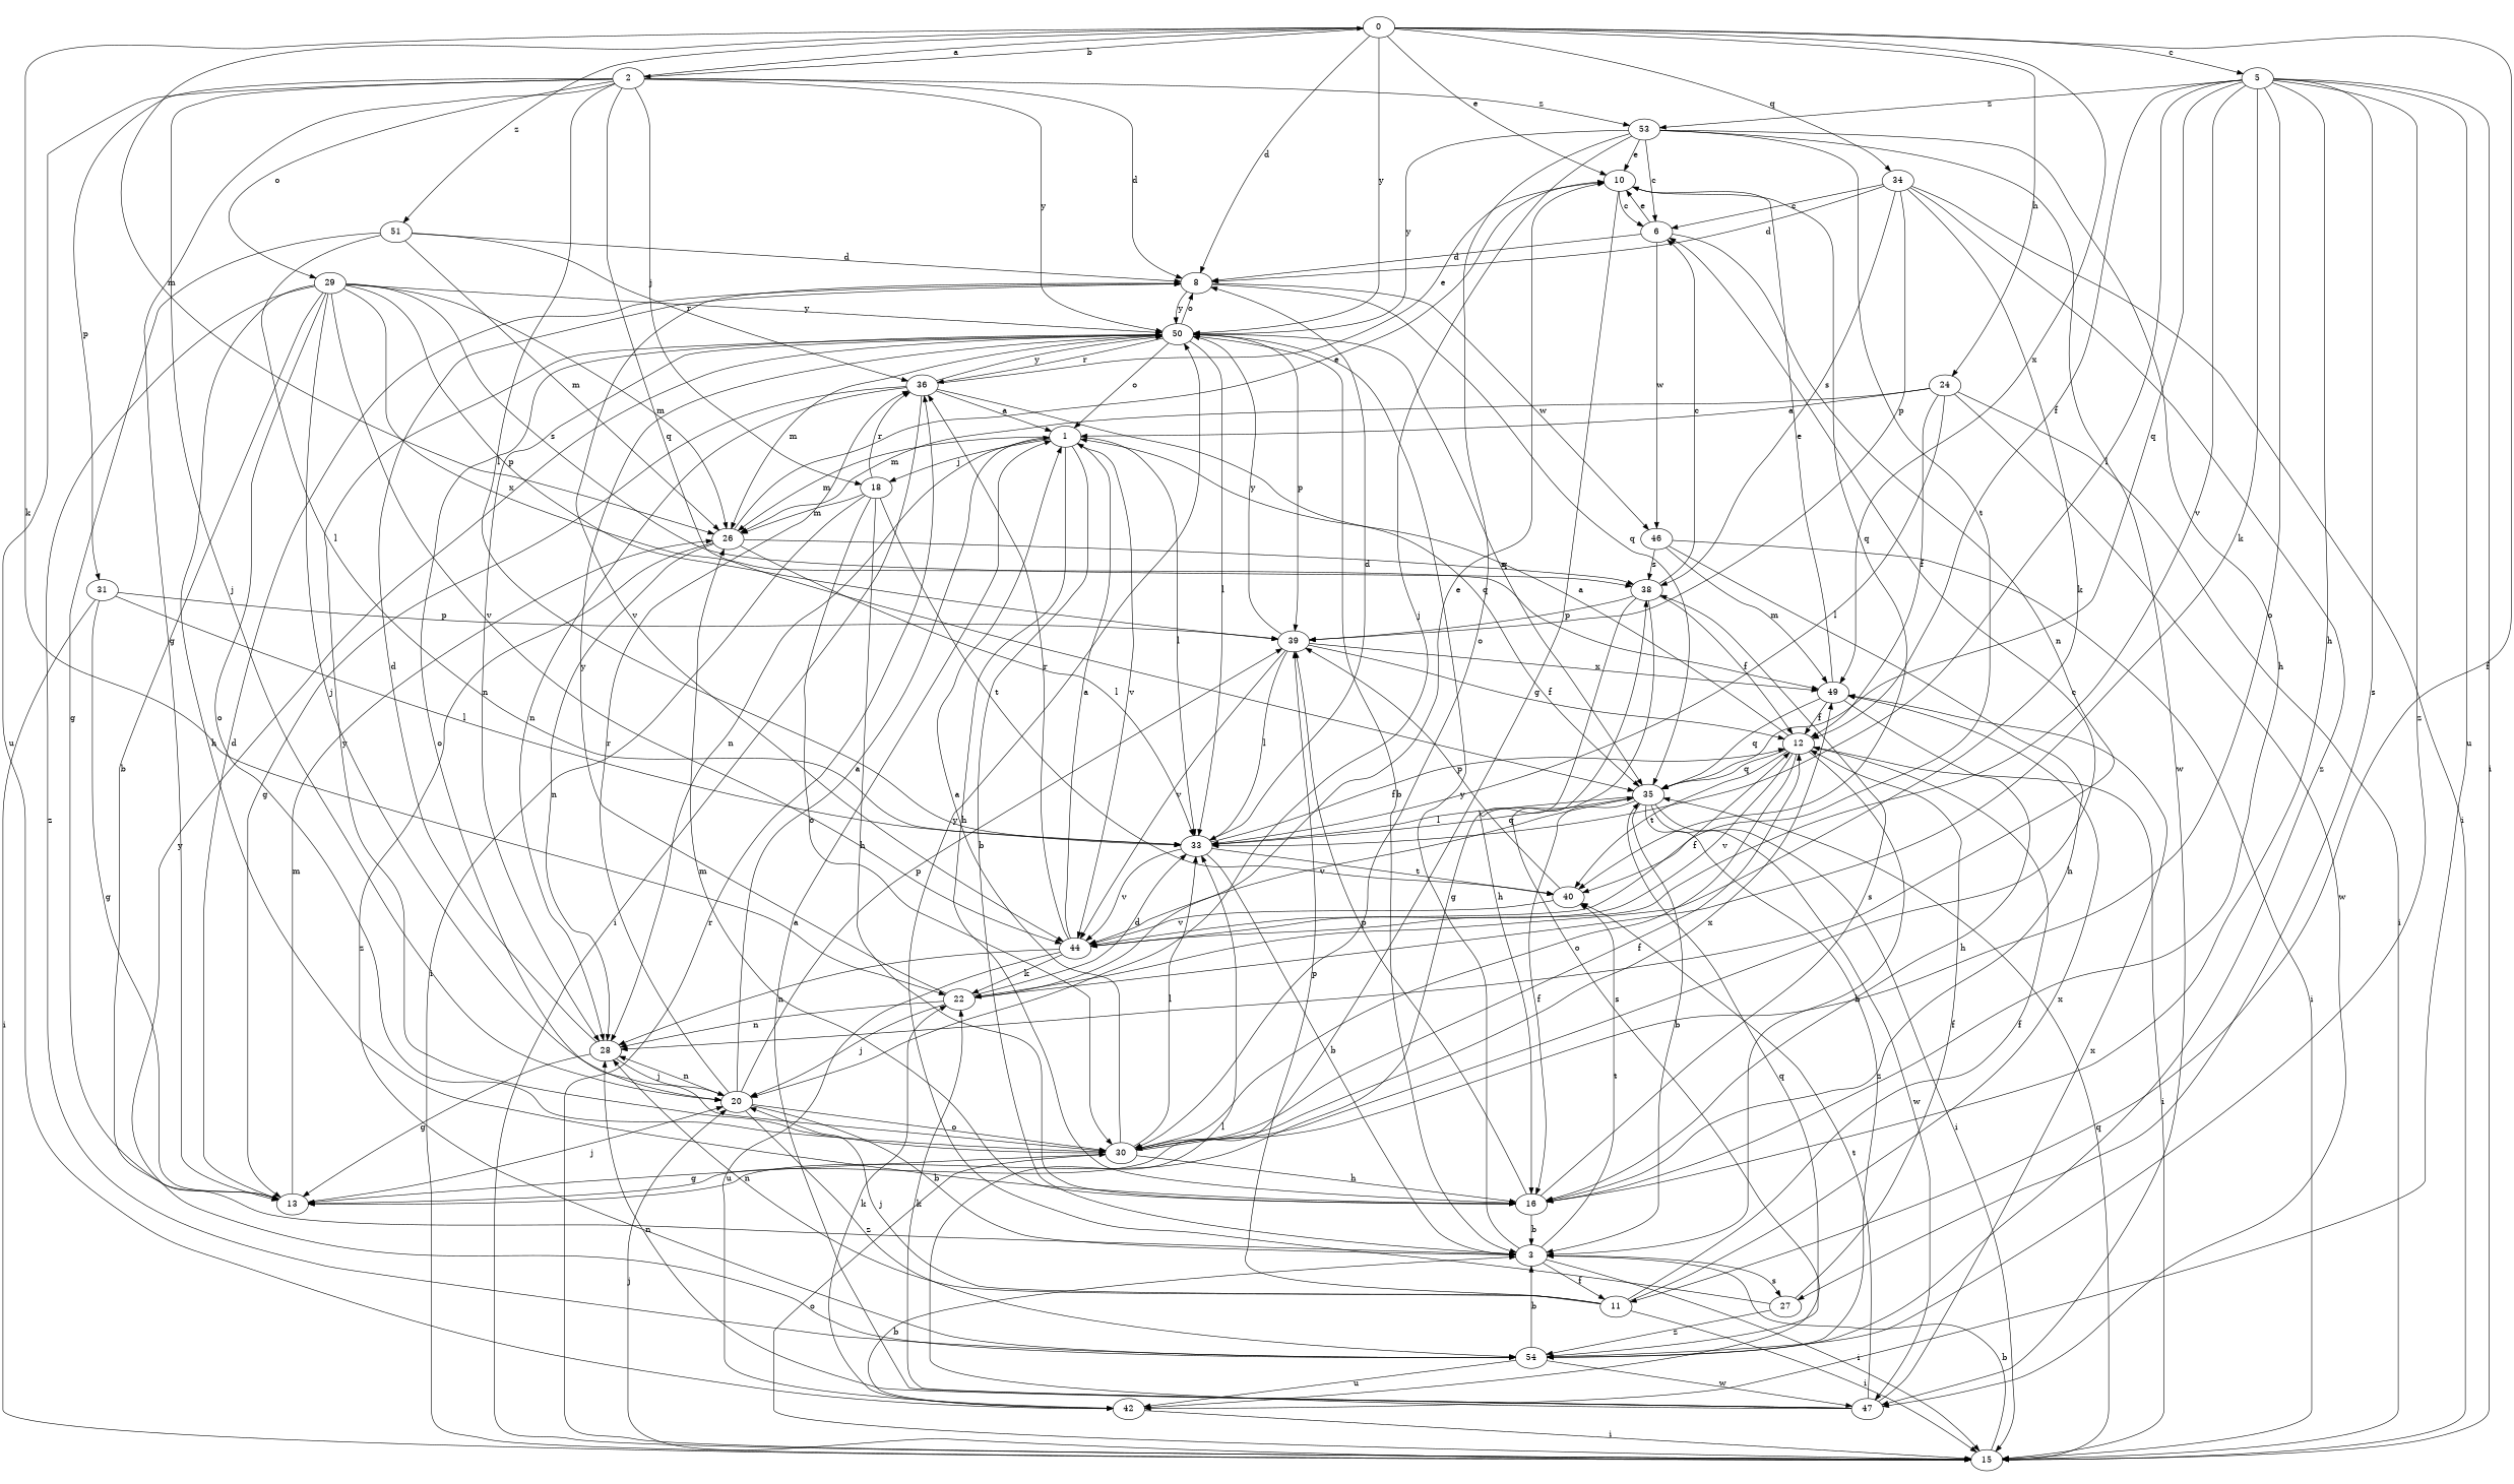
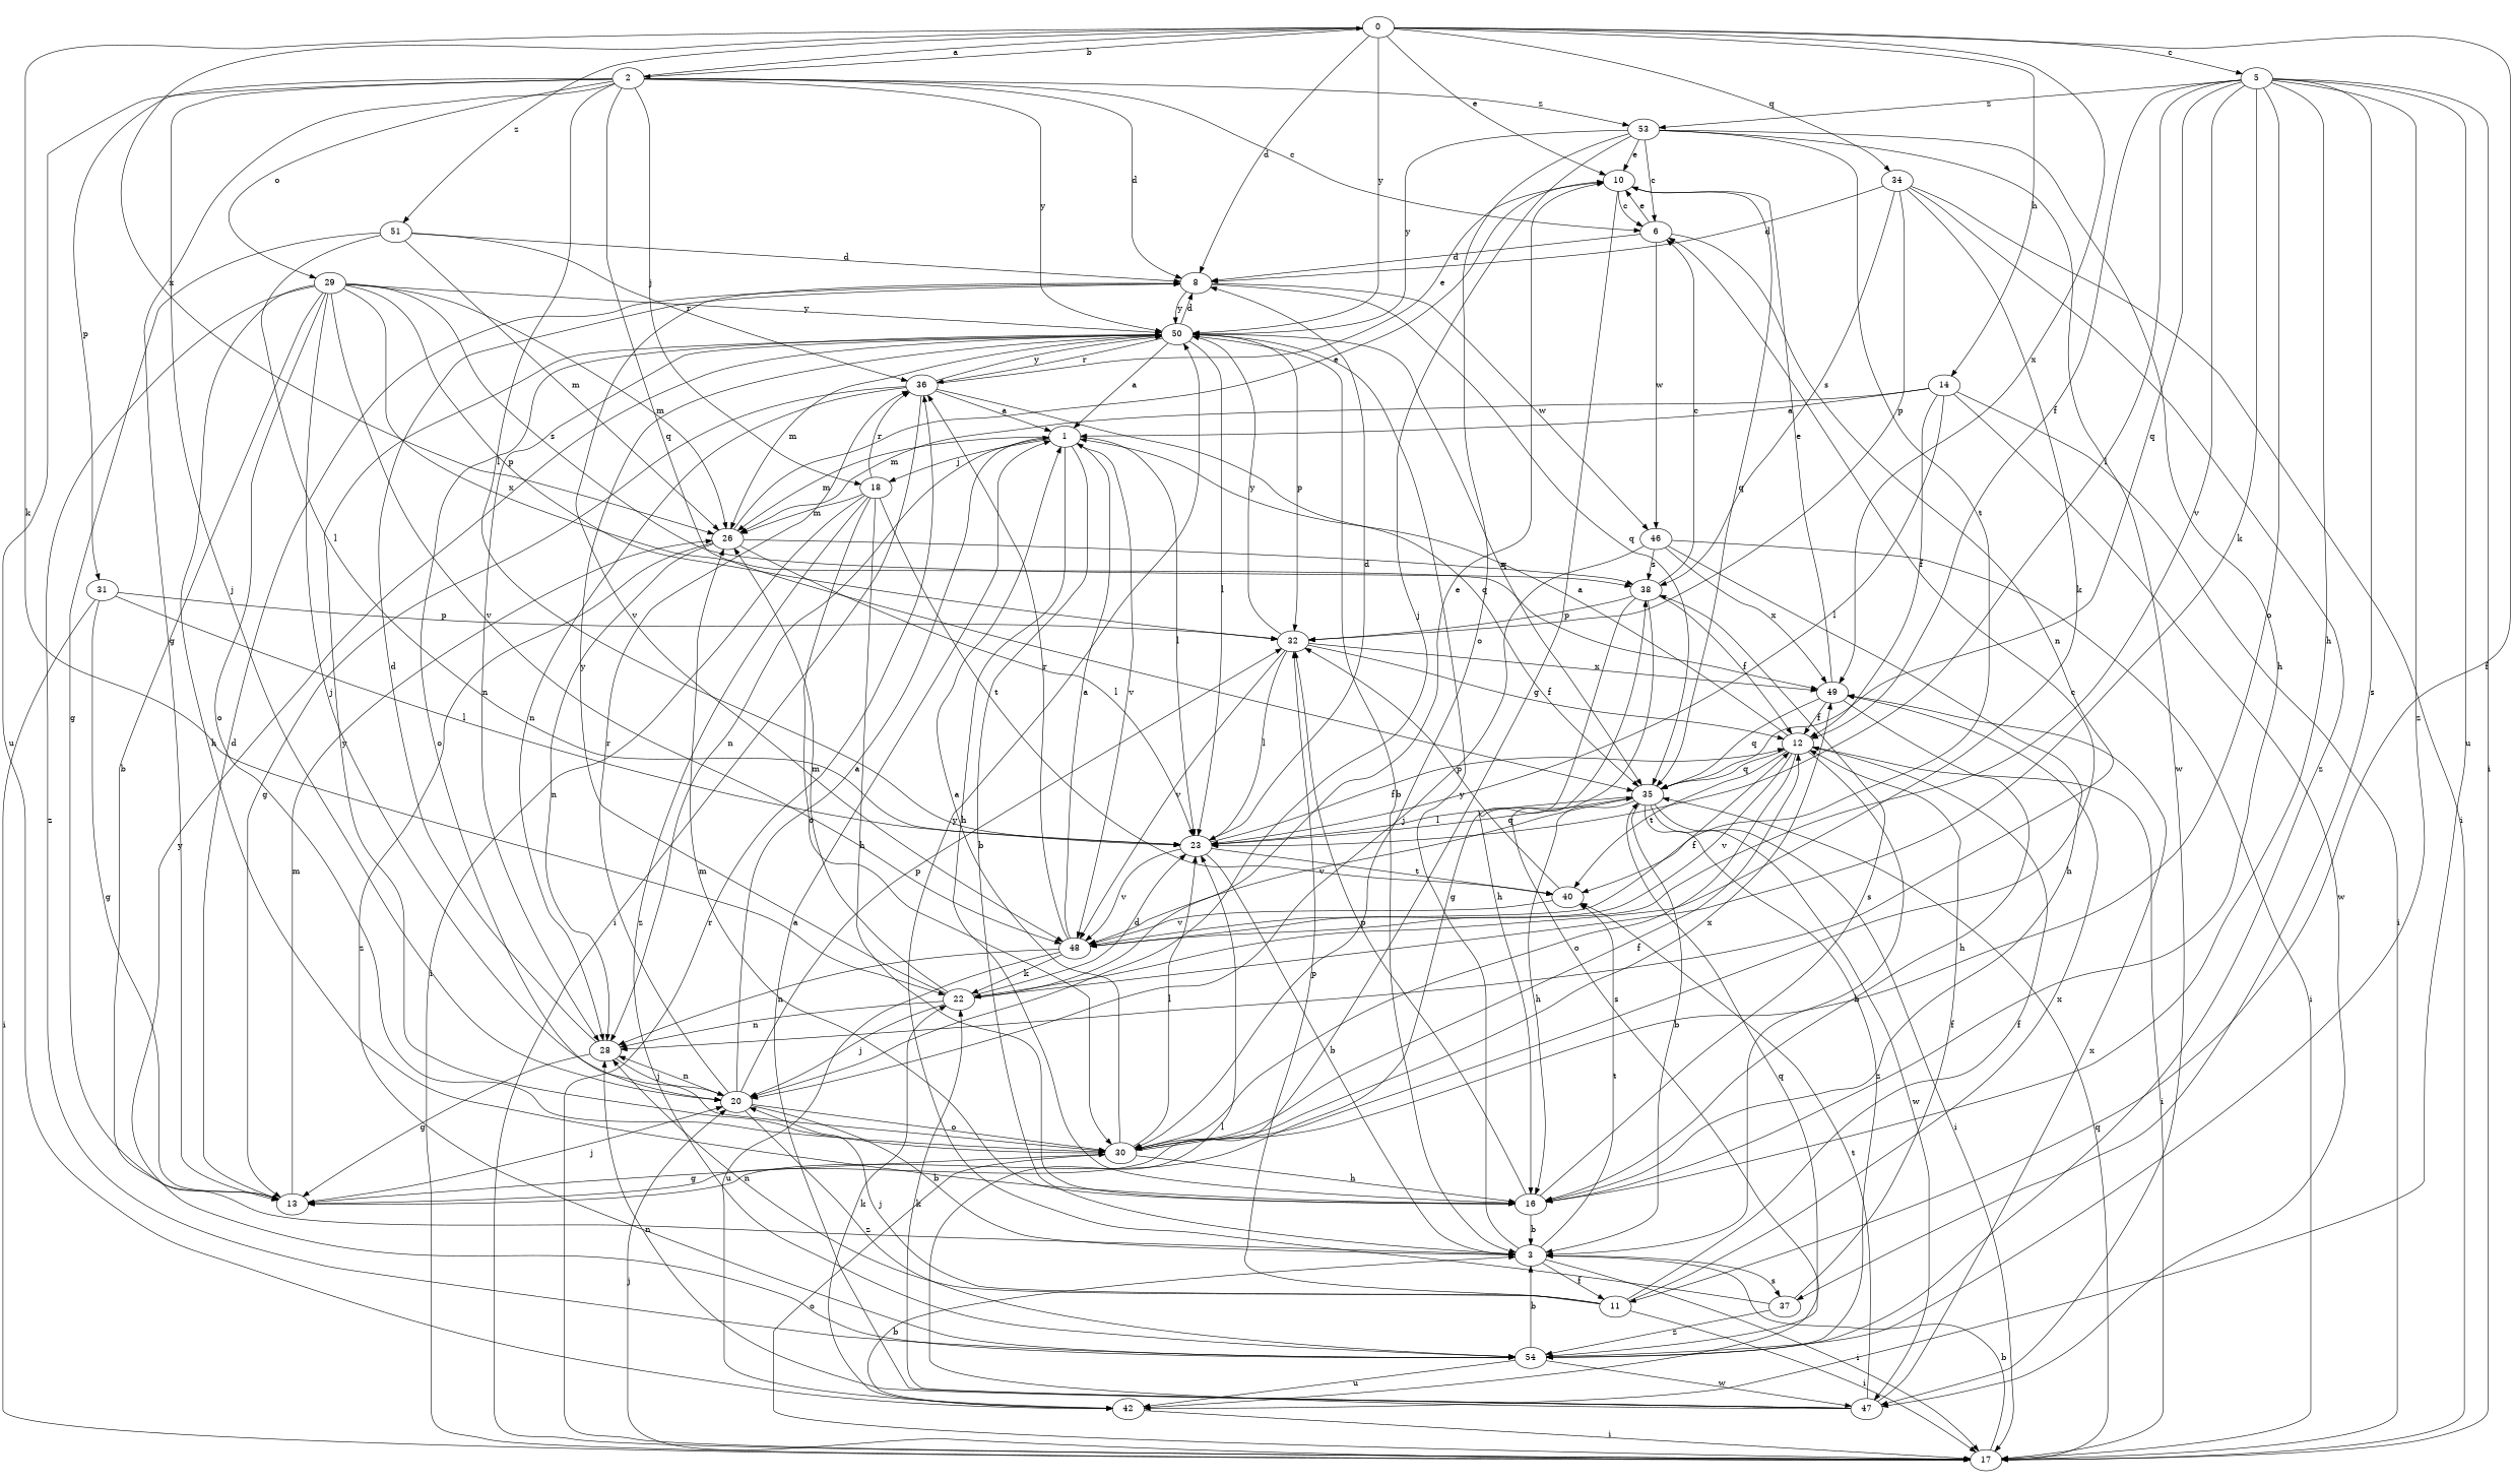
  strict digraph {
    fontname="DejaVu Serif"
    node [fontname="DejaVu Serif"]
    edge [fontname="DejaVu Serif"]
    0
    2
    5
    8
    10
    11
-   14 [label=24]
+   14
    22
    26
    34
    49
    50
    51
    18
-   23 [label=33]
+   23
    6
    13
    20
    29
    31
    35
    42
    53
    16
-   44
-   17 [label=15]
-   37 [label=27]
+   44 [label=48]
+   17
+   37
    12
    30
    54
    46
    28
-   32 [label=39]
+   32
    1
    47
    38
    3
    36
    40
    0 -> 2 [label=b]
    0 -> 5 [label=c]
    0 -> 8 [label=d]
    0 -> 10 [label=e]
    0 -> 11 [label=f]
    0 -> 14 [label=h]
    0 -> 22 [label=k]
-   0 -> 26 [label=m]
+   0 -> 26 [label=x]
    0 -> 34 [label=q]
    0 -> 49 [label=x]
    0 -> 50 [label=y]
    0 -> 51 [label=z]
    2 -> 0 [label=a]
    2 -> 8 [label=d]
    2 -> 50 [label=y]
    2 -> 18 [label=j]
    2 -> 23 [label=l]
-   34 -> 6 [label=c]
+   2 -> 6 [label=c]
    2 -> 13 [label=g]
    2 -> 20 [label=j]
    2 -> 29 [label=o]
    2 -> 31 [label=p]
    2 -> 35 [label=q]
    2 -> 42 [label=u]
    2 -> 53 [label=z]
    5 -> 22 [label=k]
    5 -> 23 [label=l]
    5 -> 35 [label=q]
    5 -> 42 [label=u]
    5 -> 53 [label=z]
    5 -> 16 [label=h]
    5 -> 44 [label=v]
    5 -> 17 [label=i]
    5 -> 37 [label=s]
    5 -> 12 [label=f]
    5 -> 30 [label=o]
    5 -> 54 [label=z]
    8 -> 50 [label=y]
    8 -> 35 [label=q]
    8 -> 44 [label=v]
    8 -> 46 [label=w]
    10 -> 6 [label=c]
    10 -> 13 [label=g]
-   10 -> 40 [label=q]
+   10 -> 35 [label=q]
    11 -> 49 [label=x]
    11 -> 20 [label=j]
    11 -> 17 [label=i]
    11 -> 12 [label=f]
    11 -> 28 [label=n]
    11 -> 32 [label=p]
    14 -> 26 [label=m]
    14 -> 23 [label=l]
    14 -> 17 [label=i]
    14 -> 12 [label=f]
    14 -> 1 [label=a]
    14 -> 47 [label=w]
    22 -> 10 [label=e]
+   22 -> 26 [label=m]
    22 -> 50 [label=y]
    22 -> 23 [label=d]
    22 -> 20 [label=j]
    22 -> 28 [label=n]
    26 -> 10 [label=e]
    26 -> 23 [label=l]
    26 -> 54 [label=z]
    26 -> 28 [label=n]
    26 -> 38 [label=s]
    34 -> 8 [label=d]
    34 -> 22 [label=k]
    34 -> 17 [label=i]
    34 -> 54 [label=z]
    34 -> 32 [label=p]
    34 -> 38 [label=s]
    49 -> 10 [label=e]
    49 -> 35 [label=q]
    49 -> 16 [label=h]
    49 -> 12 [label=f]
-   50 -> 8 [label=o]
+   50 -> 8 [label=d]
    50 -> 26 [label=m]
    50 -> 23 [label=l]
    50 -> 35 [label=q]
    50 -> 30 [label=o]
    50 -> 28 [label=n]
    50 -> 32 [label=p]
-   50 -> 1 [label=o]
+   50 -> 1 [label=a]
    50 -> 3 [label=b]
    50 -> 36 [label=r]
    51 -> 8 [label=d]
    51 -> 26 [label=m]
    51 -> 23 [label=l]
    51 -> 13 [label=g]
    51 -> 36 [label=r]
    18 -> 26 [label=m]
    18 -> 16 [label=h]
    18 -> 17 [label=i]
    18 -> 30 [label=o]
+   18 -> 54 [label=z]
    18 -> 36 [label=r]
    18 -> 40 [label=t]
    23 -> 8 [label=d]
    23 -> 35 [label=q]
    23 -> 44 [label=v]
    23 -> 12 [label=f]
    23 -> 3 [label=b]
    23 -> 40 [label=t]
    6 -> 8 [label=d]
    6 -> 10 [label=e]
    6 -> 46 [label=w]
    6 -> 28 [label=n]
    13 -> 8 [label=d]
    13 -> 26 [label=m]
    13 -> 20 [label=j]
    20 -> 30 [label=o]
    20 -> 54 [label=z]
    20 -> 28 [label=n]
    20 -> 32 [label=p]
    20 -> 1 [label=a]
    20 -> 3 [label=b]
    20 -> 36 [label=r]
    29 -> 26 [label=m]
    29 -> 49 [label=x]
    29 -> 50 [label=y]
    29 -> 20 [label=j]
    29 -> 16 [label=h]
    29 -> 44 [label=v]
    29 -> 30 [label=o]
    29 -> 54 [label=z]
    29 -> 32 [label=p]
    29 -> 38 [label=s]
    29 -> 3 [label=b]
    31 -> 23 [label=l]
    31 -> 13 [label=g]
    31 -> 17 [label=i]
    31 -> 32 [label=p]
    35 -> 23 [label=l]
-   35 -> 16 [label=f]
+   35 -> 16 [label=h]
    35 -> 44 [label=v]
    35 -> 17 [label=i]
    35 -> 54 [label=z]
    35 -> 47 [label=w]
    35 -> 3 [label=b]
    42 -> 22 [label=k]
    42 -> 17 [label=i]
    42 -> 38 [label=s]
    42 -> 3 [label=b]
    53 -> 10 [label=e]
    53 -> 50 [label=y]
    53 -> 6 [label=c]
    53 -> 20 [label=j]
    53 -> 16 [label=h]
    53 -> 30 [label=o]
    53 -> 47 [label=w]
    53 -> 40 [label=t]
    16 -> 26 [label=m]
    16 -> 32 [label=p]
    16 -> 38 [label=s]
    16 -> 3 [label=b]
    44 -> 22 [label=k]
    44 -> 42 [label=u]
    44 -> 12 [label=f]
    44 -> 28 [label=n]
    44 -> 1 [label=a]
    44 -> 36 [label=r]
    17 -> 20 [label=j]
    17 -> 35 [label=q]
    17 -> 30 [label=o]
    17 -> 3 [label=b]
    17 -> 36 [label=r]
    37 -> 50 [label=y]
    37 -> 12 [label=f]
    37 -> 54 [label=z]
    12 -> 35 [label=q]
    12 -> 44 [label=v]
    12 -> 17 [label=i]
    12 -> 30 [label=o]
    12 -> 1 [label=a]
    12 -> 3 [label=b]
    12 -> 40 [label=t]
    30 -> 49 [label=x]
    30 -> 50 [label=y]
    30 -> 23 [label=l]
    30 -> 6 [label=c]
    30 -> 13 [label=g]
    30 -> 16 [label=h]
    30 -> 12 [label=f]
    30 -> 1 [label=a]
    54 -> 50 [label=y]
    54 -> 35 [label=q]
    54 -> 42 [label=u]
    54 -> 47 [label=w]
    54 -> 3 [label=b]
-   46 -> 49 [label=m]
+   46 -> 49 [label=x]
+   46 -> 20 [label=j]
    46 -> 16 [label=h]
    46 -> 17 [label=i]
    46 -> 38 [label=s]
    28 -> 8 [label=d]
    28 -> 13 [label=g]
    28 -> 20 [label=j]
    32 -> 49 [label=x]
    32 -> 50 [label=y]
    32 -> 23 [label=l]
    32 -> 44 [label=v]
    32 -> 12 [label=f]
    1 -> 26 [label=m]
    1 -> 18 [label=j]
    1 -> 23 [label=l]
    1 -> 16 [label=h]
    1 -> 44 [label=v]
    1 -> 28 [label=n]
    1 -> 3 [label=b]
    47 -> 22 [label=k]
    47 -> 49 [label=x]
    47 -> 23 [label=l]
    47 -> 28 [label=n]
    47 -> 1 [label=a]
    47 -> 40 [label=t]
    38 -> 6 [label=c]
    38 -> 13 [label=g]
    38 -> 16 [label=h]
    38 -> 12 [label=f]
    38 -> 32 [label=p]
    3 -> 11 [label=f]
    3 -> 50 [label=y]
    3 -> 17 [label=i]
    3 -> 37 [label=s]
    3 -> 40 [label=t]
    36 -> 10 [label=e]
    36 -> 50 [label=y]
    36 -> 13 [label=g]
    36 -> 35 [label=q]
    36 -> 17 [label=i]
    36 -> 28 [label=n]
    36 -> 1 [label=a]
    40 -> 44 [label=v]
    40 -> 32 [label=p]
  }
